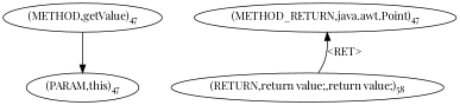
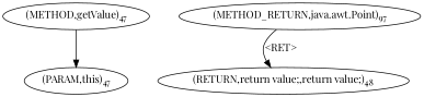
  digraph {
    fontname="Playfair Display"
    node [fontname="Playfair Display"]
    edge [fontname="Playfair Display"]
    n1 [label=<(METHOD,getValue)<SUB>47</SUB>>]
    n2 [label=<(PARAM,this)<SUB>47</SUB>>]
-   n3 [label=<(METHOD_RETURN,java.awt.Point)<SUB>47</SUB>>]
-   n4 [label=<(RETURN,return value;,return value;)<SUB>58</SUB>>]
+   n3 [label=<(METHOD_RETURN,java.awt.Point)<SUB>97</SUB>>]
+   n4 [label=<(RETURN,return value;,return value;)<SUB>48</SUB>>]
    n1 -> n2
-   n4 -> n3 [label="&lt;RET&gt;"]
+   n3 -> n4 [label="&lt;RET&gt;"]
  }
